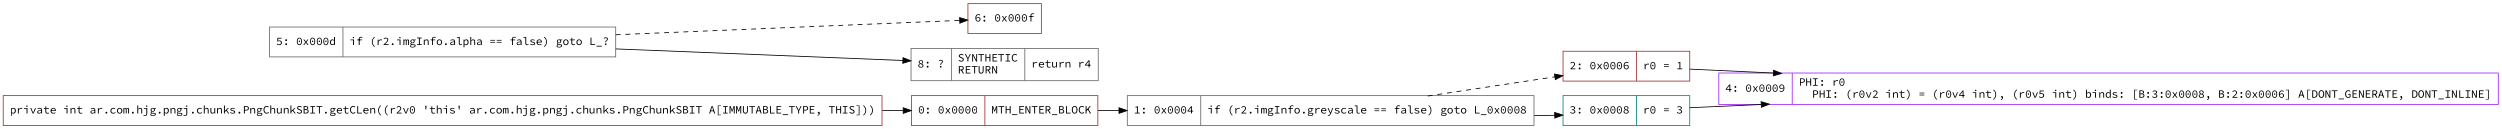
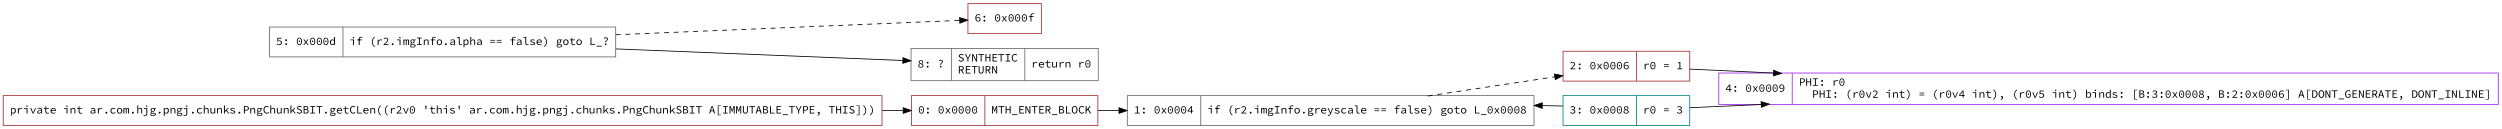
  digraph {
    fontname="Source Code Pro"
    rankdir=LR
    node [color=brown fontname="Source Code Pro" shape=record]
    edge [fontname="Source Code Pro"]
    n1 [label="{0\:\ 0x0000|MTH_ENTER_BLOCK\l}"]
    n2 [color=gray40 label="{1\:\ 0x0004|if (r2.imgInfo.greyscale == false) goto L_0x0008\l}"]
    n3 [label="{2\:\ 0x0006|r0 = 1\l}"]
    n4 [color=teal label="{3\:\ 0x0008|r0 = 3\l}"]
    n5 [color=purple label="{4\:\ 0x0009|PHI: r0 \l  PHI: (r0v2 int) = (r0v4 int), (r0v5 int) binds: [B:3:0x0008, B:2:0x0006] A[DONT_GENERATE, DONT_INLINE]\l}"]
    n6 [color=gray40 label="{5\:\ 0x000d|if (r2.imgInfo.alpha == false) goto L_?\l}"]
    n7 [label="{6\:\ 0x000f}"]
-   n8 [color=gray40 label="{8\:\ ?|SYNTHETIC\lRETURN\l|return r4\l}"]
+   n8 [color=gray40 label="{8\:\ ?|SYNTHETIC\lRETURN\l|return r0\l}"]
    n9 [label="{private int ar.com.hjg.pngj.chunks.PngChunkSBIT.getCLen((r2v0 'this' ar.com.hjg.pngj.chunks.PngChunkSBIT A[IMMUTABLE_TYPE, THIS])) }"]
    n1 -> n2
    n2 -> n3 [style=dashed]
-   n2 -> n4
+   n4 -> n2
    n3 -> n5
    n4 -> n5
    n6 -> n7 [style=dashed]
    n6 -> n8
    n9 -> n1
  }
